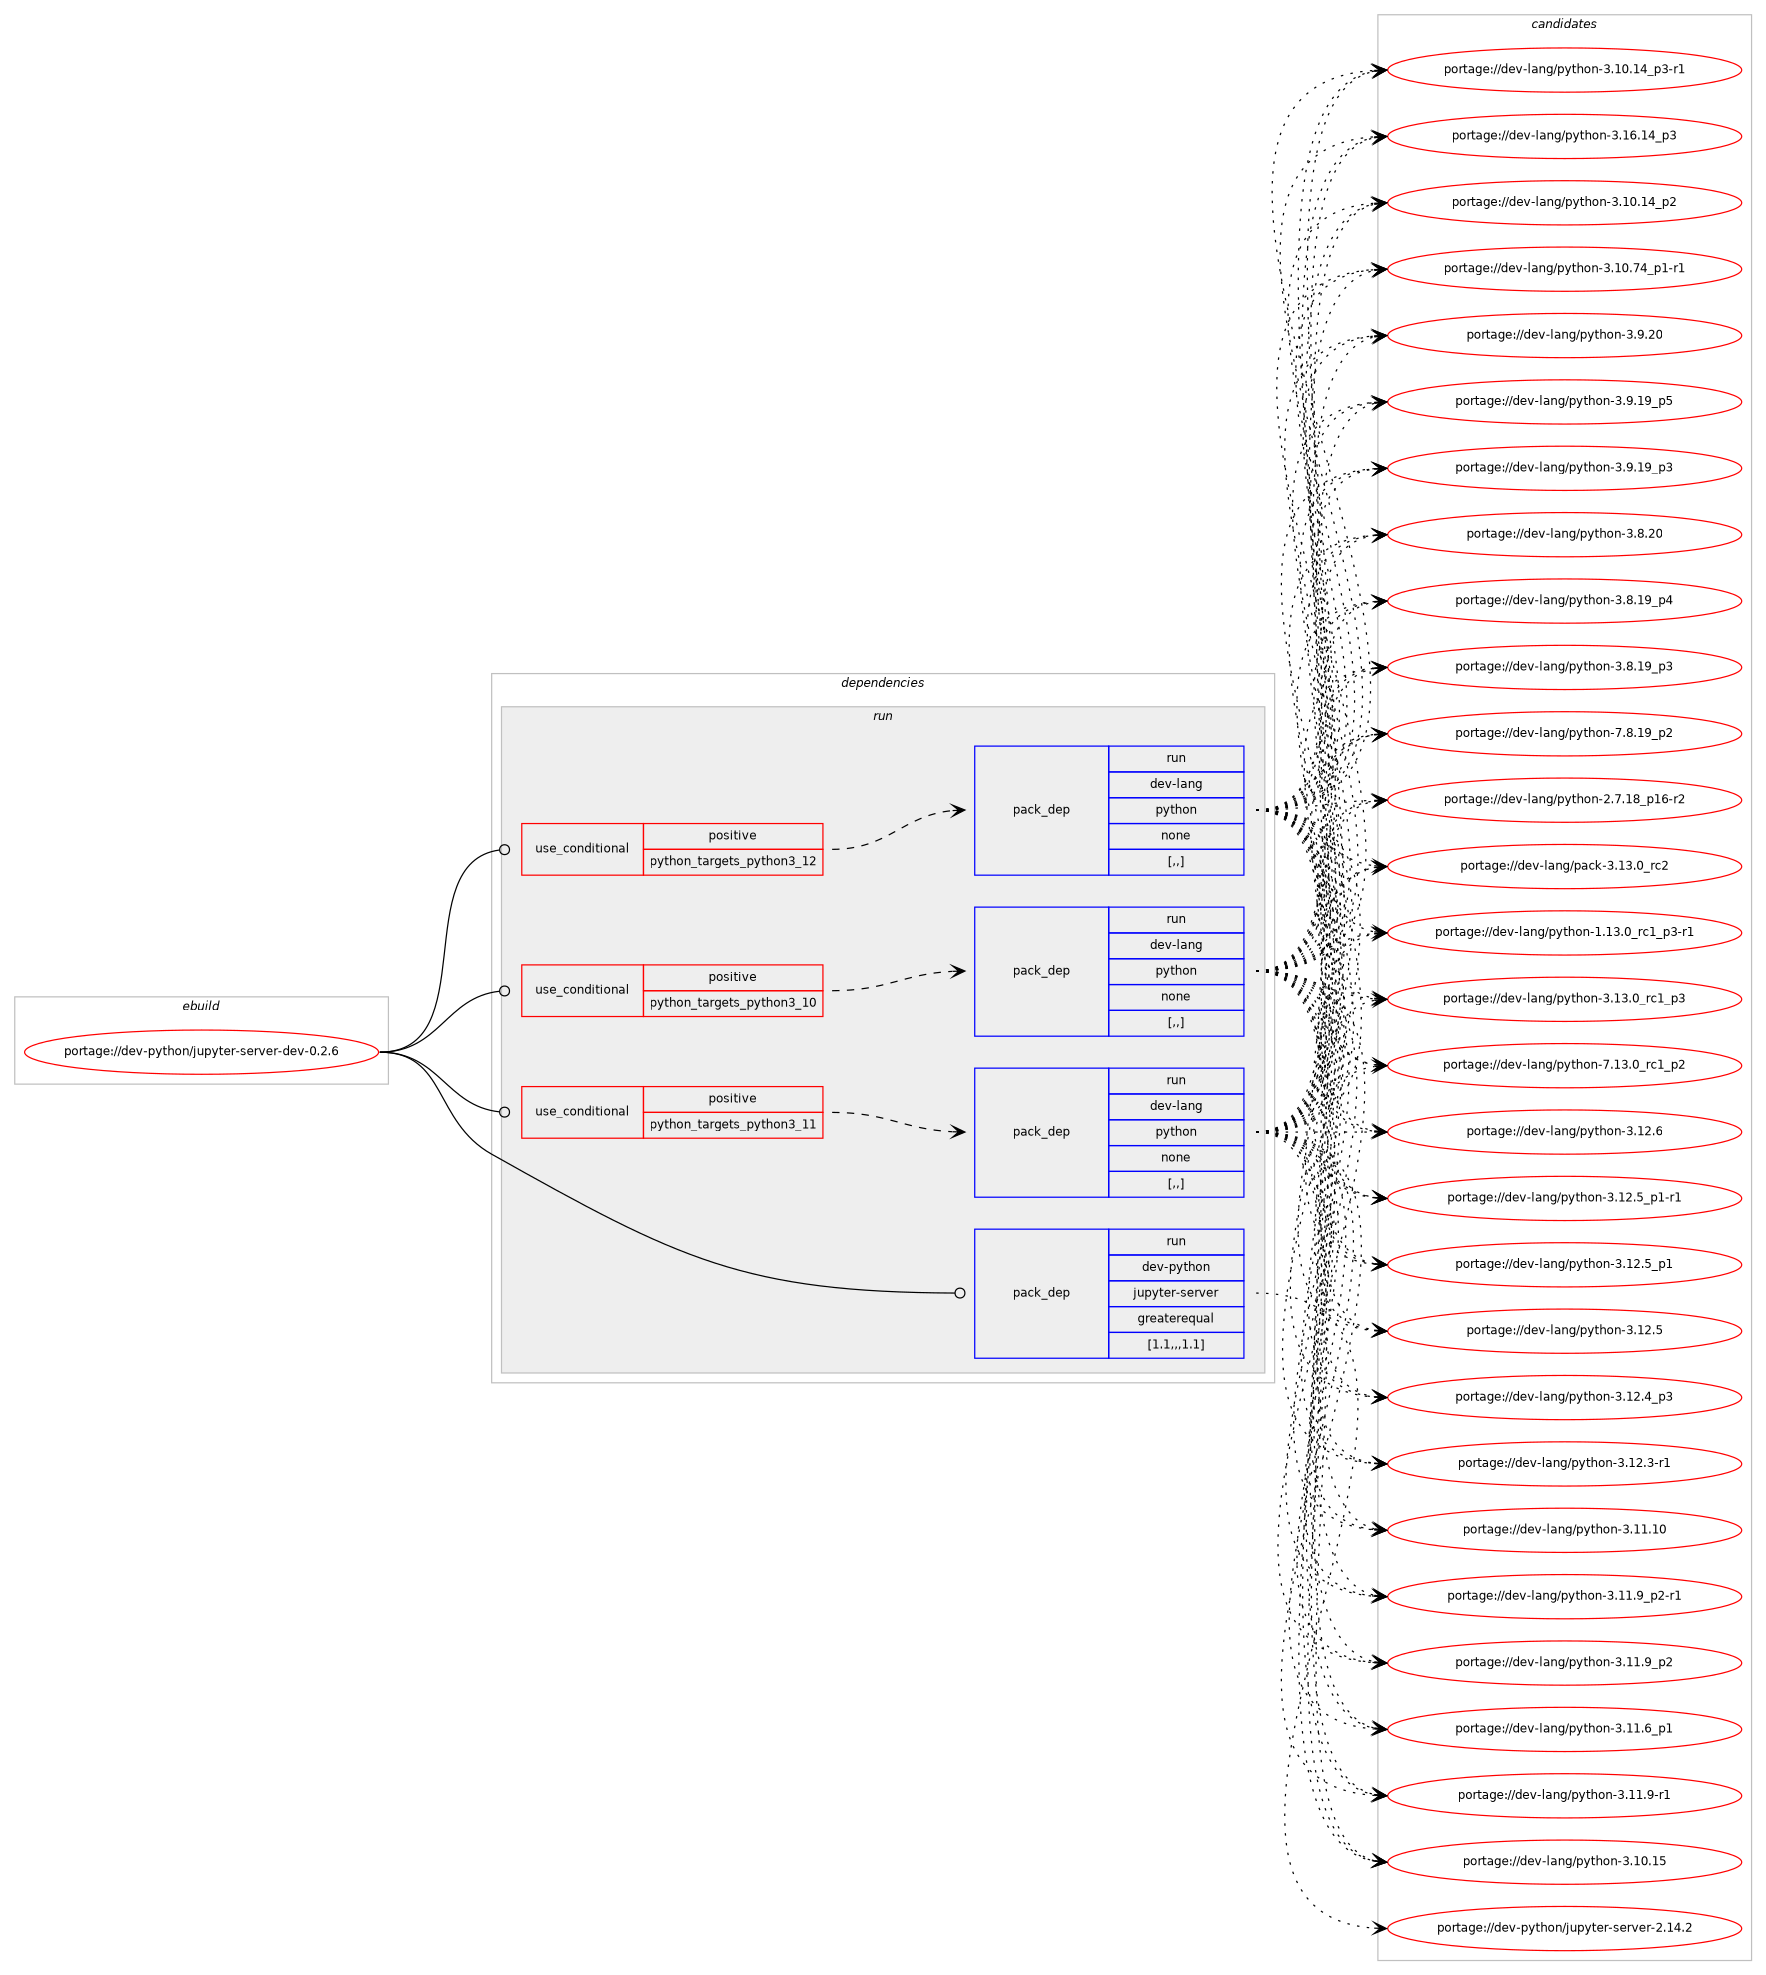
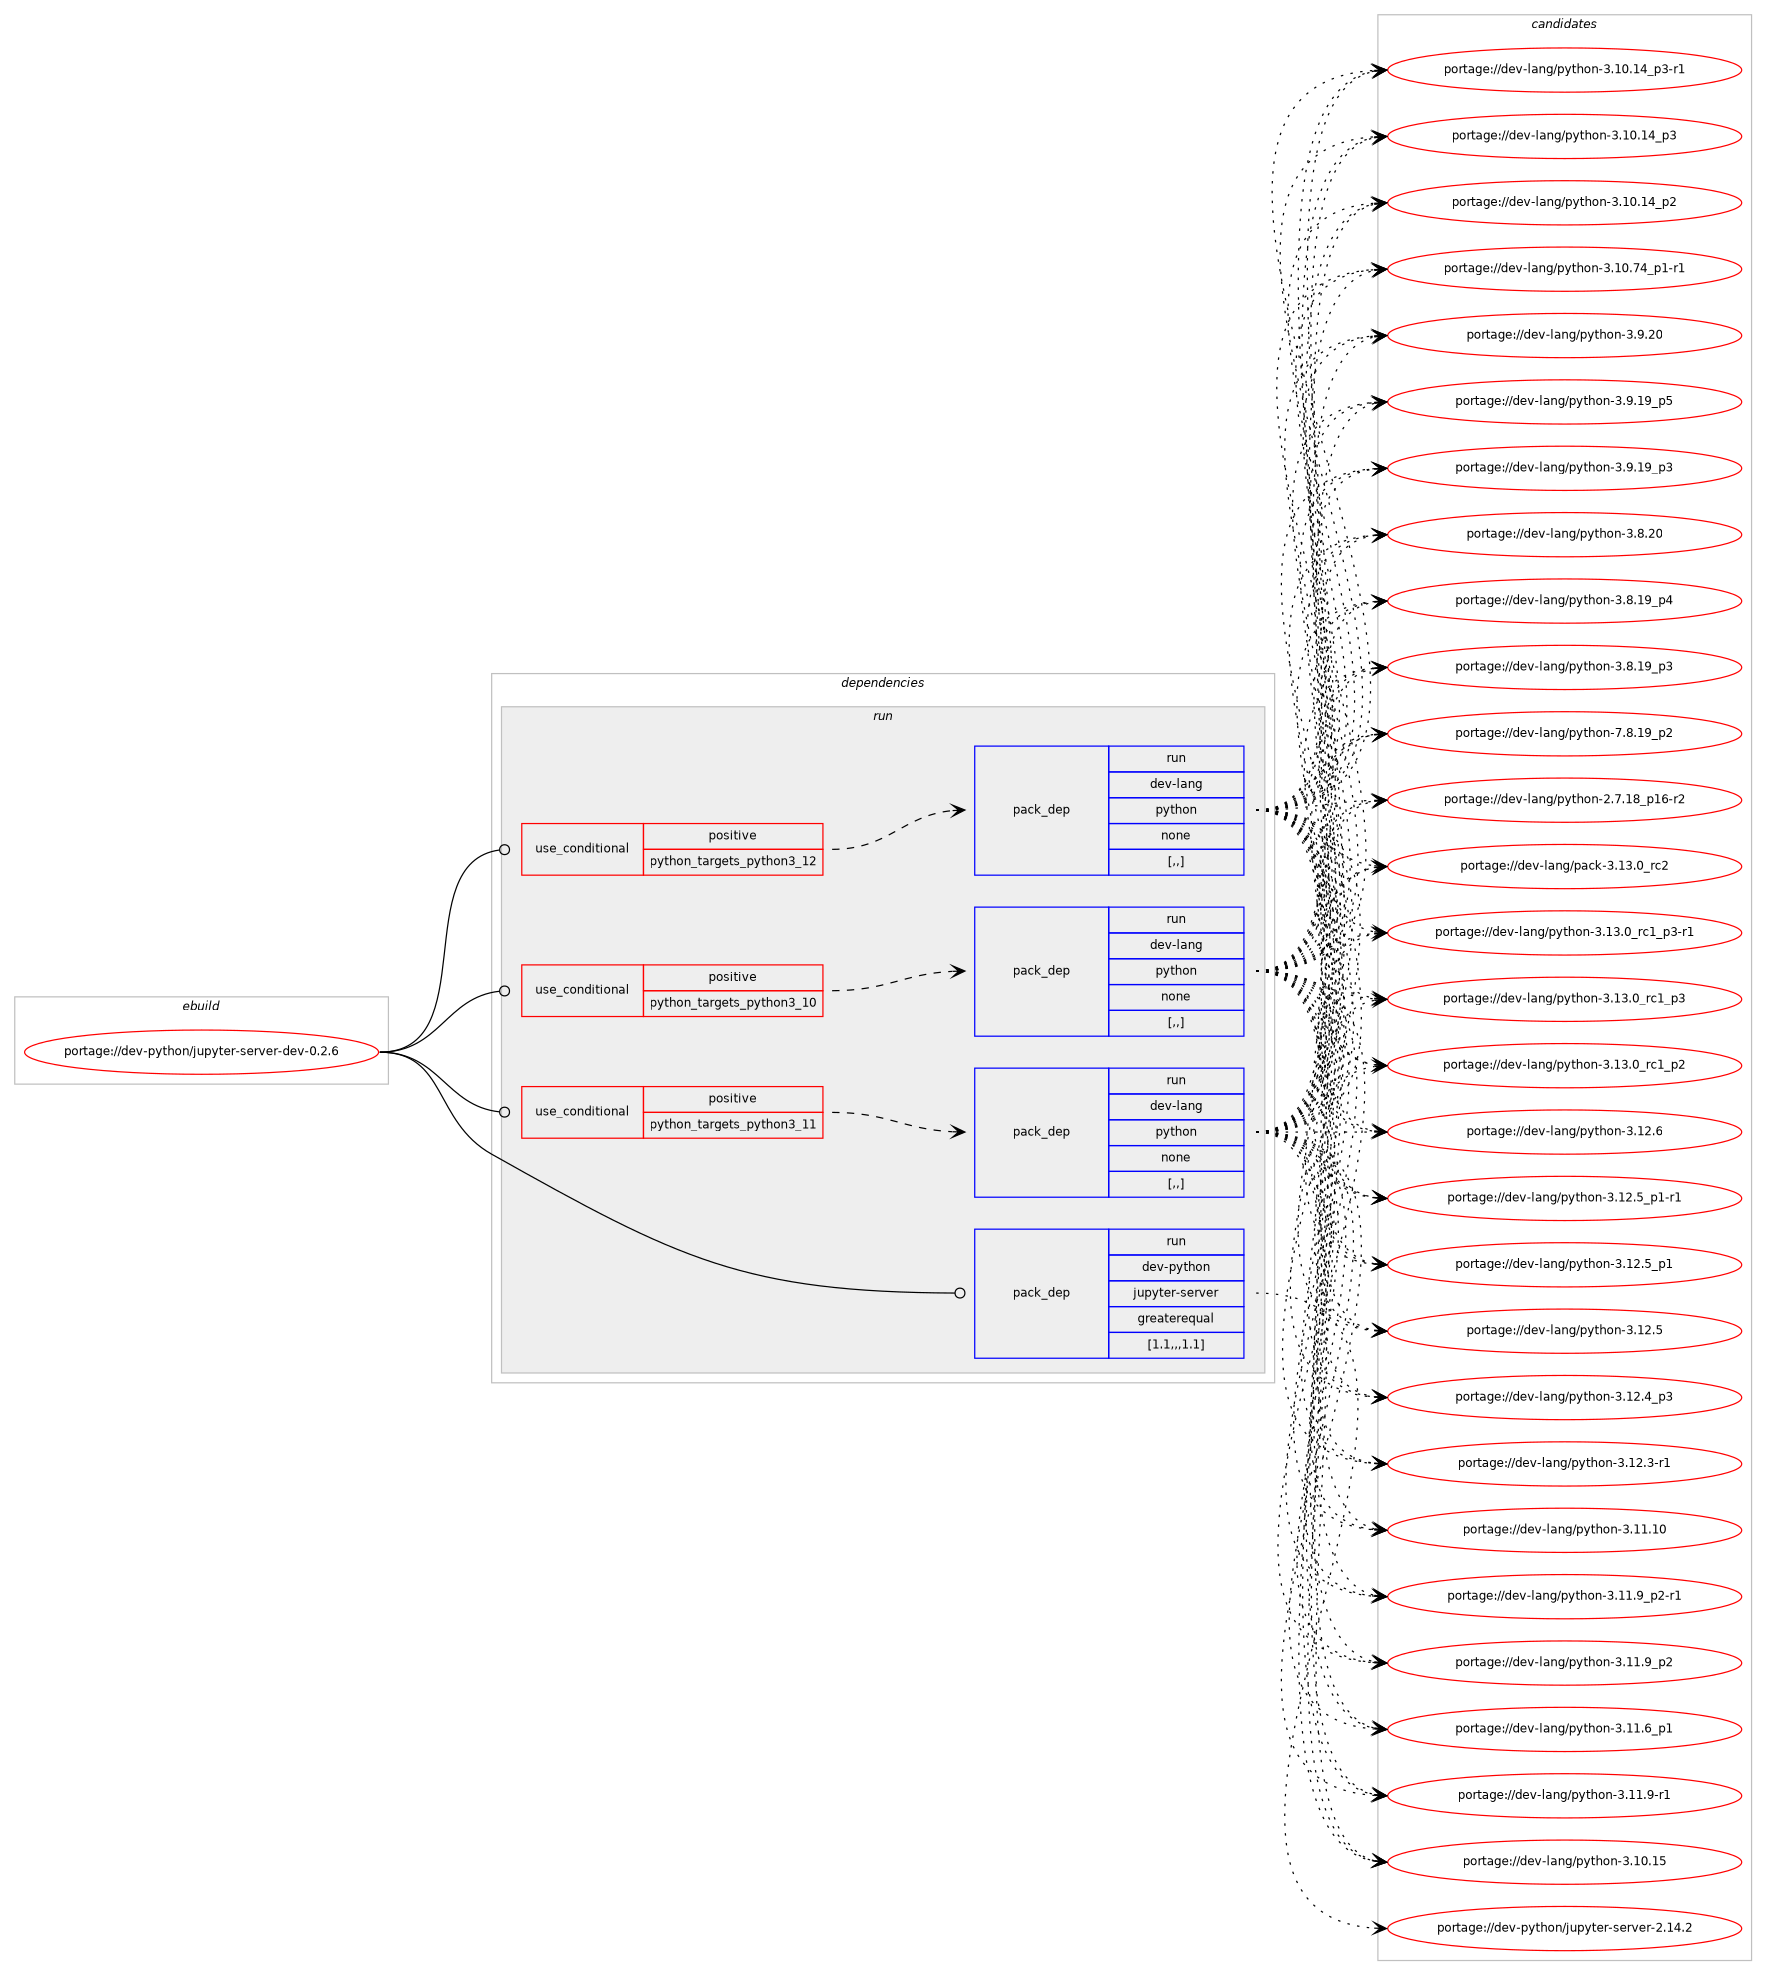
  digraph {
    compound=true
    concentrate=true
    fontname=Helvetica
    fontsize=10
    newrank=true
    rankdir=LR
    ranksep=1.5
    node [color=red fontname=Helvetica fontsize=10]
    edge [arrowhead=vee headport=w style=dotted tailport=e weight=100]
    n1 [label="portage://dev-python/jupyter-server-dev-0.2.6" width=4]
    n2 [color=blue label=<<TABLE BORDER="0" CELLBORDER="1" CELLSPACING="0" CELLPADDING="4" WIDTH="220"><TR><TD ROWSPAN="6" CELLPADDING="30">pack_dep</TD></TR><TR><TD WIDTH="110">run</TD></TR><TR><TD>dev-lang</TD></TR><TR><TD>python</TD></TR><TR><TD>none</TD></TR><TR><TD>[,,]</TD></TR></TABLE>> shape=none]
    n3 [label=<<TABLE BORDER="0" CELLBORDER="1" CELLSPACING="0" CELLPADDING="4"><TR><TD ROWSPAN="3" CELLPADDING="10">use_conditional</TD></TR><TR><TD>positive</TD></TR><TR><TD>python_targets_python3_10</TD></TR></TABLE>> shape=none]
    n4 [color=blue label=<<TABLE BORDER="0" CELLBORDER="1" CELLSPACING="0" CELLPADDING="4" WIDTH="220"><TR><TD ROWSPAN="6" CELLPADDING="30">pack_dep</TD></TR><TR><TD WIDTH="110">run</TD></TR><TR><TD>dev-lang</TD></TR><TR><TD>python</TD></TR><TR><TD>none</TD></TR><TR><TD>[,,]</TD></TR></TABLE>> shape=none]
    n5 [label=<<TABLE BORDER="0" CELLBORDER="1" CELLSPACING="0" CELLPADDING="4"><TR><TD ROWSPAN="3" CELLPADDING="10">use_conditional</TD></TR><TR><TD>positive</TD></TR><TR><TD>python_targets_python3_11</TD></TR></TABLE>> shape=none]
    n6 [color=blue label=<<TABLE BORDER="0" CELLBORDER="1" CELLSPACING="0" CELLPADDING="4" WIDTH="220"><TR><TD ROWSPAN="6" CELLPADDING="30">pack_dep</TD></TR><TR><TD WIDTH="110">run</TD></TR><TR><TD>dev-lang</TD></TR><TR><TD>python</TD></TR><TR><TD>none</TD></TR><TR><TD>[,,]</TD></TR></TABLE>> shape=none]
    n7 [label=<<TABLE BORDER="0" CELLBORDER="1" CELLSPACING="0" CELLPADDING="4"><TR><TD ROWSPAN="3" CELLPADDING="10">use_conditional</TD></TR><TR><TD>positive</TD></TR><TR><TD>python_targets_python3_12</TD></TR></TABLE>> shape=none]
    n8 [color=blue label=<<TABLE BORDER="0" CELLBORDER="1" CELLSPACING="0" CELLPADDING="4" WIDTH="220"><TR><TD ROWSPAN="6" CELLPADDING="30">pack_dep</TD></TR><TR><TD WIDTH="110">run</TD></TR><TR><TD>dev-python</TD></TR><TR><TD>jupyter-server</TD></TR><TR><TD>greaterequal</TD></TR><TR><TD>[1.1,,,1.1]</TD></TR></TABLE>> shape=none]
    n9 [label="portage://dev-lang/pack-3.13.0_rc2" width=4]
-   n10 [label="portage://dev-lang/python-1.13.0_rc1_p3-r1" width=4]
+   n10 [label="portage://dev-lang/python-3.13.0_rc1_p3-r1" width=4]
    n11 [label="portage://dev-lang/python-3.13.0_rc1_p3" width=4]
-   n12 [label="portage://dev-lang/python-7.13.0_rc1_p2" width=4]
+   n12 [label="portage://dev-lang/python-3.13.0_rc1_p2" width=4]
    n13 [label="portage://dev-lang/python-3.12.6" width=4]
    n14 [label="portage://dev-lang/python-3.12.5_p1-r1" width=4]
    n15 [label="portage://dev-lang/python-3.12.5_p1" width=4]
    n16 [label="portage://dev-lang/python-3.12.5" width=4]
    n17 [label="portage://dev-lang/python-3.12.4_p3" width=4]
    n18 [label="portage://dev-lang/python-3.12.3-r1" width=4]
    n19 [label="portage://dev-lang/python-3.11.10" width=4]
    n20 [label="portage://dev-lang/python-3.11.9_p2-r1" width=4]
    n21 [label="portage://dev-lang/python-3.11.9_p2" width=4]
    n22 [label="portage://dev-lang/python-3.11.6_p1" width=4]
    n23 [label="portage://dev-lang/python-3.11.9-r1" width=4]
    n24 [label="portage://dev-lang/python-3.10.15" width=4]
    n25 [label="portage://dev-lang/python-3.10.14_p3-r1" width=4]
-   n26 [label="portage://dev-lang/python-3.16.14_p3" width=4]
+   n26 [label="portage://dev-lang/python-3.10.14_p3" width=4]
    n27 [label="portage://dev-lang/python-3.10.14_p2" width=4]
    n28 [label="portage://dev-lang/python-3.10.74_p1-r1" width=4]
    n29 [label="portage://dev-lang/python-3.9.20" width=4]
    n30 [label="portage://dev-lang/python-3.9.19_p5" width=4]
    n31 [label="portage://dev-lang/python-3.9.19_p3" width=4]
    n32 [label="portage://dev-lang/python-3.8.20" width=4]
    n33 [label="portage://dev-lang/python-3.8.19_p4" width=4]
    n34 [label="portage://dev-lang/python-3.8.19_p3" width=4]
    n35 [label="portage://dev-lang/python-7.8.19_p2" width=4]
    n36 [label="portage://dev-lang/python-2.7.18_p16-r2" width=4]
    n37 [label="portage://dev-python/jupyter-server-2.14.2" width=4]
    subgraph cluster_1 {
      color=gray
      label=<<i>ebuild</i>>
      n1
    }
    subgraph cluster_2 {
      color=gray
      label=<<i>dependencies</i>>
      subgraph cluster_3 {
        color=gray
        fillcolor="#eeeeee"
        label=<<i>compile</i>>
        style=filled
      }
      subgraph cluster_4 {
        color=gray
        fillcolor="#eeeeee"
        label=<<i>compile and run</i>>
        style=filled
      }
      subgraph cluster_5 {
        color=gray
        fillcolor="#eeeeee"
        label=<<i>run</i>>
        style=filled
        subgraph sub_6 {
          color=gray
          fillcolor="#eeeeee"
          label=<<i>run</i>>
          style=filled
          n3
          subgraph sub_7 {
            color=gray
            fillcolor="#eeeeee"
            label=<<i>run</i>>
            style=filled
            n2
          }
        }
        subgraph sub_8 {
          color=gray
          fillcolor="#eeeeee"
          label=<<i>run</i>>
          style=filled
          n5
          subgraph sub_9 {
            color=gray
            fillcolor="#eeeeee"
            label=<<i>run</i>>
            style=filled
            n4
          }
        }
        subgraph sub_10 {
          color=gray
          fillcolor="#eeeeee"
          label=<<i>run</i>>
          style=filled
          n7
          subgraph sub_11 {
            color=gray
            fillcolor="#eeeeee"
            label=<<i>run</i>>
            style=filled
            n6
          }
        }
        subgraph sub_12 {
          color=gray
          fillcolor="#eeeeee"
          label=<<i>run</i>>
          style=filled
          n8
        }
      }
    }
    subgraph cluster_13 {
      color=gray
      label=<<i>candidates</i>>
      rank=same
      subgraph sub_14 {
        color=black
        label=<<i>candidates</i>>
        nodesep=1
        rank=same
        n9
        n10
        n11
        n12
        n13
        n14
        n15
        n16
        n17
        n18
        n19
        n20
        n21
        n22
        n23
        n24
        n25
        n26
        n27
        n28
        n29
        n30
        n31
        n32
        n33
        n34
        n35
        n36
      }
      subgraph sub_15 {
        color=black
        label=<<i>candidates</i>>
        nodesep=1
        rank=same
        n9
        n10
        n11
        n12
        n13
        n14
        n15
        n16
        n17
        n18
        n19
        n20
        n21
        n22
        n23
        n24
        n25
        n26
        n27
        n28
        n29
        n30
        n31
        n32
        n33
        n34
        n35
        n36
      }
      subgraph sub_16 {
        color=black
        label=<<i>candidates</i>>
        nodesep=1
        rank=same
        n9
        n10
        n11
        n12
        n13
        n14
        n15
        n16
        n17
        n18
        n19
        n20
        n21
        n22
        n23
        n24
        n25
        n26
        n27
        n28
        n29
        n30
        n31
        n32
        n33
        n34
        n35
        n36
      }
      subgraph sub_17 {
        color=black
        label=<<i>candidates</i>>
        nodesep=1
        rank=same
        n37
      }
    }
    n1 -> n3 [arrowhead=odot style=solid weight=20]
    n1 -> n5 [arrowhead=odot style=solid weight=20]
    n1 -> n7 [arrowhead=odot style=solid weight=20]
    n1 -> n8 [arrowhead=odot style=solid weight=20]
    n2 -> n9
    n2 -> n10
    n2 -> n11
    n2 -> n12
    n2 -> n13
    n2 -> n14
    n2 -> n15
    n2 -> n16
    n2 -> n17
    n2 -> n18
    n2 -> n19
    n2 -> n20
    n2 -> n21
    n2 -> n22
    n2 -> n23
    n2 -> n24
    n2 -> n25
    n2 -> n26
    n2 -> n27
    n2 -> n28
    n2 -> n29
    n2 -> n30
    n2 -> n31
    n2 -> n32
    n2 -> n33
    n2 -> n34
    n2 -> n35
    n2 -> n36
    n3 -> n2 [style=dashed weight=20]
    n4 -> n9
    n4 -> n10
    n4 -> n11
    n4 -> n12
    n4 -> n13
    n4 -> n14
    n4 -> n15
    n4 -> n16
    n4 -> n17
    n4 -> n18
    n4 -> n19
    n4 -> n20
    n4 -> n21
    n4 -> n22
    n4 -> n23
    n4 -> n24
    n4 -> n25
    n4 -> n26
    n4 -> n27
    n4 -> n28
    n4 -> n29
    n4 -> n30
    n4 -> n31
    n4 -> n32
    n4 -> n33
    n4 -> n34
    n4 -> n35
    n4 -> n36
    n5 -> n4 [style=dashed weight=20]
    n6 -> n9
    n6 -> n10
    n6 -> n11
    n6 -> n12
    n6 -> n13
    n6 -> n14
    n6 -> n15
    n6 -> n16
    n6 -> n17
    n6 -> n18
    n6 -> n19
    n6 -> n20
    n6 -> n21
    n6 -> n22
    n6 -> n23
    n6 -> n24
    n6 -> n25
    n6 -> n26
    n6 -> n27
    n6 -> n28
    n6 -> n29
    n6 -> n30
    n6 -> n31
    n6 -> n32
    n6 -> n33
    n6 -> n34
    n6 -> n35
    n6 -> n36
    n7 -> n6 [style=dashed weight=20]
    n8 -> n37
  }
